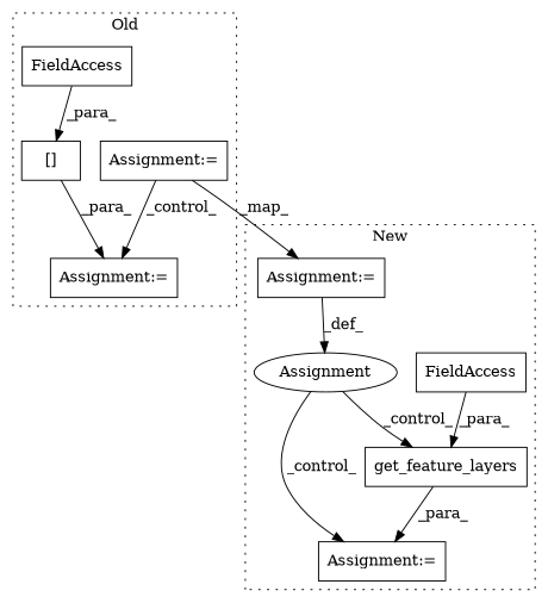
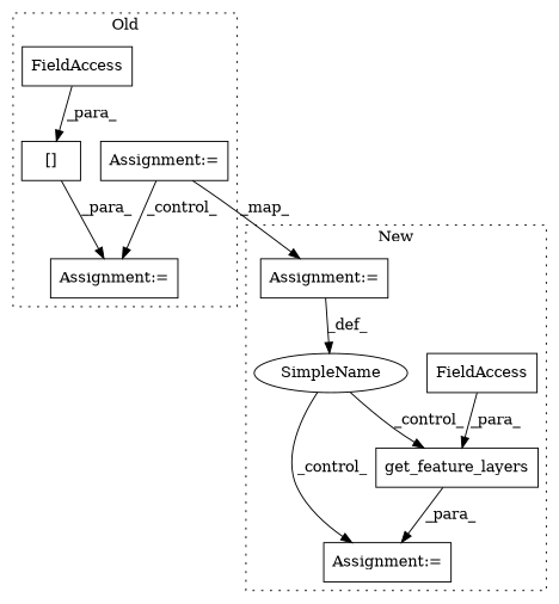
  digraph {
    node [a=7 l=13 shape=box]
    n1 [a=2 l="25,1" label="[]" s="2195,2233"]
    n2 [a=22 label=FieldAccess s=2220]
    n3 [l=1 label="Assignment:=" s=2194]
    n4 [l=16 label="Assignment:=" s=2032]
    n5 [a=32 l="19,1" label=get_feature_layers s="2155,2189"]
    n6 [a=22 label=FieldAccess s=2174]
    n7 [l=1 label="Assignment:=" s=2154]
-   n8 [a=42 label=Assignment shape=ellipse l=""]
+   n8 [a=42 label=SimpleName shape=ellipse l=""]
    n9 [l=16 label="Assignment:=" s=1992]
    subgraph cluster_1 {
      label=Old
      style=dotted
      n1
      n2
      n3
      n4
    }
    subgraph cluster_2 {
      label=New
      style=dotted
      n5
      n6
      n7
      n8
      n9
    }
    n1 -> n3 [label=_para_]
    n2 -> n1 [label=_para_]
    n4 -> n3 [label=_control_]
    n4 -> n9 [label=_map_]
    n5 -> n7 [label=_para_]
    n6 -> n5 [label=_para_]
    n8 -> n5 [label=_control_]
    n8 -> n7 [label=_control_]
    n9 -> n8 [label=_def_]
  }
